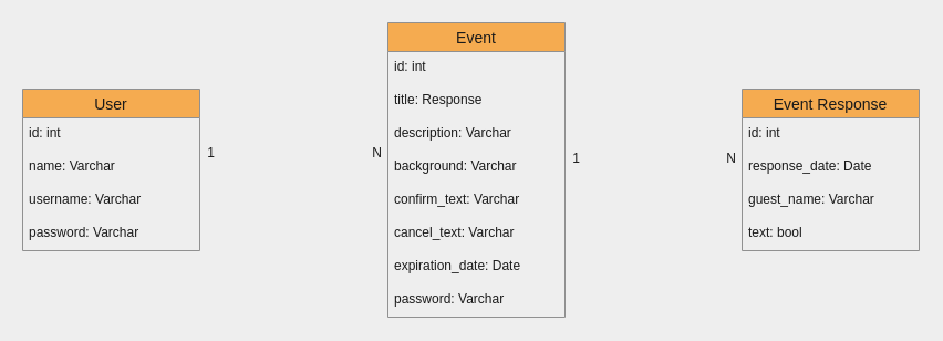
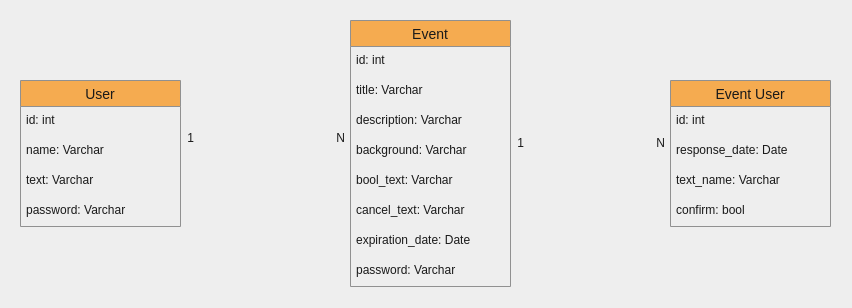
  <mxCell id="0" />
  <mxCell id="1" parent="0" />
  <mxCell id="2" value="User" style="swimlane;fontStyle=0;childLayout=stackLayout;horizontal=1;startSize=26;horizontalStack=0;resizeParent=1;resizeParentMax=0;resizeLast=0;collapsible=1;marginBottom=0;align=center;fontSize=14;fillColor=#F5AB50;strokeColor=#909090;fontColor=#1A1A1A;" vertex="1" parent="1"><mxGeometry x="20" y="80" width="160" height="146" as="geometry" /></mxCell>
  <mxCell id="3" value="id: int" style="text;strokeColor=none;fillColor=none;spacingLeft=4;spacingRight=4;overflow=hidden;rotatable=0;points=[[0,0.5],[1,0.5]];portConstraint=eastwest;fontSize=12;fontColor=#1A1A1A;" vertex="1" parent="2"><mxGeometry y="26" width="160" height="30" as="geometry" /></mxCell>
  <mxCell id="4" value="name: Varchar" style="text;strokeColor=none;fillColor=none;spacingLeft=4;spacingRight=4;overflow=hidden;rotatable=0;points=[[0,0.5],[1,0.5]];portConstraint=eastwest;fontSize=12;fontColor=#1A1A1A;" vertex="1" parent="2"><mxGeometry y="56" width="160" height="30" as="geometry" /></mxCell>
- <mxCell id="5" value="username: Varchar" style="text;strokeColor=none;fillColor=none;spacingLeft=4;spacingRight=4;overflow=hidden;rotatable=0;points=[[0,0.5],[1,0.5]];portConstraint=eastwest;fontSize=12;fontColor=#1A1A1A;" vertex="1" parent="2"><mxGeometry y="86" width="160" height="30" as="geometry" /></mxCell>
+ <mxCell id="5" value="text: Varchar" style="text;strokeColor=none;fillColor=none;spacingLeft=4;spacingRight=4;overflow=hidden;rotatable=0;points=[[0,0.5],[1,0.5]];portConstraint=eastwest;fontSize=12;fontColor=#1A1A1A;" vertex="1" parent="2"><mxGeometry y="86" width="160" height="30" as="geometry" /></mxCell>
  <mxCell id="6" value="password: Varchar" style="text;strokeColor=none;fillColor=none;spacingLeft=4;spacingRight=4;overflow=hidden;rotatable=0;points=[[0,0.5],[1,0.5]];portConstraint=eastwest;fontSize=12;fontColor=#1A1A1A;" vertex="1" parent="2"><mxGeometry y="116" width="160" height="30" as="geometry" /></mxCell>
  <mxCell id="7" value="Event" style="swimlane;fontStyle=0;childLayout=stackLayout;horizontal=1;startSize=26;horizontalStack=0;resizeParent=1;resizeParentMax=0;resizeLast=0;collapsible=1;marginBottom=0;align=center;fontSize=14;fillColor=#F5AB50;strokeColor=#909090;fontColor=#1A1A1A;" vertex="1" parent="1"><mxGeometry x="350" y="20" width="160" height="266" as="geometry" /></mxCell>
  <mxCell id="8" value="id: int" style="text;strokeColor=none;fillColor=none;spacingLeft=4;spacingRight=4;overflow=hidden;rotatable=0;points=[[0,0.5],[1,0.5]];portConstraint=eastwest;fontSize=12;fontColor=#1A1A1A;" vertex="1" parent="7"><mxGeometry y="26" width="160" height="30" as="geometry" /></mxCell>
- <mxCell id="9" value="title: Response" style="text;strokeColor=none;fillColor=none;spacingLeft=4;spacingRight=4;overflow=hidden;rotatable=0;points=[[0,0.5],[1,0.5]];portConstraint=eastwest;fontSize=12;fontColor=#1A1A1A;" vertex="1" parent="7"><mxGeometry y="56" width="160" height="30" as="geometry" /></mxCell>
+ <mxCell id="9" value="title: Varchar" style="text;strokeColor=none;fillColor=none;spacingLeft=4;spacingRight=4;overflow=hidden;rotatable=0;points=[[0,0.5],[1,0.5]];portConstraint=eastwest;fontSize=12;fontColor=#1A1A1A;" vertex="1" parent="7"><mxGeometry y="56" width="160" height="30" as="geometry" /></mxCell>
  <mxCell id="10" value="description: Varchar" style="text;strokeColor=none;fillColor=none;spacingLeft=4;spacingRight=4;overflow=hidden;rotatable=0;points=[[0,0.5],[1,0.5]];portConstraint=eastwest;fontSize=12;fontColor=#1A1A1A;" vertex="1" parent="7"><mxGeometry y="86" width="160" height="30" as="geometry" /></mxCell>
  <mxCell id="11" value="background: Varchar" style="text;strokeColor=none;fillColor=none;spacingLeft=4;spacingRight=4;overflow=hidden;rotatable=0;points=[[0,0.5],[1,0.5]];portConstraint=eastwest;fontSize=12;fontColor=#1A1A1A;" vertex="1" parent="7"><mxGeometry y="116" width="160" height="30" as="geometry" /></mxCell>
- <mxCell id="12" value="confirm_text: Varchar" style="text;strokeColor=none;fillColor=none;spacingLeft=4;spacingRight=4;overflow=hidden;rotatable=0;points=[[0,0.5],[1,0.5]];portConstraint=eastwest;fontSize=12;fontColor=#1A1A1A;" vertex="1" parent="7"><mxGeometry y="146" width="160" height="30" as="geometry" /></mxCell>
+ <mxCell id="12" value="bool_text: Varchar" style="text;strokeColor=none;fillColor=none;spacingLeft=4;spacingRight=4;overflow=hidden;rotatable=0;points=[[0,0.5],[1,0.5]];portConstraint=eastwest;fontSize=12;fontColor=#1A1A1A;" vertex="1" parent="7"><mxGeometry y="146" width="160" height="30" as="geometry" /></mxCell>
  <mxCell id="13" value="cancel_text: Varchar" style="text;strokeColor=none;fillColor=none;spacingLeft=4;spacingRight=4;overflow=hidden;rotatable=0;points=[[0,0.5],[1,0.5]];portConstraint=eastwest;fontSize=12;fontColor=#1A1A1A;" vertex="1" parent="7"><mxGeometry y="176" width="160" height="30" as="geometry" /></mxCell>
  <mxCell id="14" value="expiration_date: Date" style="text;strokeColor=none;fillColor=none;spacingLeft=4;spacingRight=4;overflow=hidden;rotatable=0;points=[[0,0.5],[1,0.5]];portConstraint=eastwest;fontSize=12;fontColor=#1A1A1A;" vertex="1" parent="7"><mxGeometry y="206" width="160" height="30" as="geometry" /></mxCell>
  <mxCell id="15" value="password: Varchar" style="text;strokeColor=none;fillColor=none;spacingLeft=4;spacingRight=4;overflow=hidden;rotatable=0;points=[[0,0.5],[1,0.5]];portConstraint=eastwest;fontSize=12;fontColor=#1A1A1A;" vertex="1" parent="7"><mxGeometry y="236" width="160" height="30" as="geometry" /></mxCell>
- <mxCell id="16" value="Event Response" style="swimlane;fontStyle=0;childLayout=stackLayout;horizontal=1;startSize=26;horizontalStack=0;resizeParent=1;resizeParentMax=0;resizeLast=0;collapsible=1;marginBottom=0;align=center;fontSize=14;fillColor=#F5AB50;strokeColor=#909090;fontColor=#1A1A1A;" vertex="1" parent="1"><mxGeometry x="670" y="80" width="160" height="146" as="geometry" /></mxCell>
+ <mxCell id="16" value="Event User" style="swimlane;fontStyle=0;childLayout=stackLayout;horizontal=1;startSize=26;horizontalStack=0;resizeParent=1;resizeParentMax=0;resizeLast=0;collapsible=1;marginBottom=0;align=center;fontSize=14;fillColor=#F5AB50;strokeColor=#909090;fontColor=#1A1A1A;" vertex="1" parent="1"><mxGeometry x="670" y="80" width="160" height="146" as="geometry" /></mxCell>
  <mxCell id="17" value="id: int" style="text;strokeColor=none;fillColor=none;spacingLeft=4;spacingRight=4;overflow=hidden;rotatable=0;points=[[0,0.5],[1,0.5]];portConstraint=eastwest;fontSize=12;fontColor=#1A1A1A;" vertex="1" parent="16"><mxGeometry y="26" width="160" height="30" as="geometry" /></mxCell>
  <mxCell id="18" value="response_date: Date" style="text;strokeColor=none;fillColor=none;spacingLeft=4;spacingRight=4;overflow=hidden;rotatable=0;points=[[0,0.5],[1,0.5]];portConstraint=eastwest;fontSize=12;fontColor=#1A1A1A;" vertex="1" parent="16"><mxGeometry y="56" width="160" height="30" as="geometry" /></mxCell>
- <mxCell id="19" value="guest_name: Varchar" style="text;strokeColor=none;fillColor=none;spacingLeft=4;spacingRight=4;overflow=hidden;rotatable=0;points=[[0,0.5],[1,0.5]];portConstraint=eastwest;fontSize=12;fontColor=#1A1A1A;" vertex="1" parent="16"><mxGeometry y="86" width="160" height="30" as="geometry" /></mxCell>
- <mxCell id="20" value="text: bool" style="text;strokeColor=none;fillColor=none;spacingLeft=4;spacingRight=4;overflow=hidden;rotatable=0;points=[[0,0.5],[1,0.5]];portConstraint=eastwest;fontSize=12;fontColor=#1A1A1A;" vertex="1" parent="16"><mxGeometry y="116" width="160" height="30" as="geometry" /></mxCell>
+ <mxCell id="19" value="text_name: Varchar" style="text;strokeColor=none;fillColor=none;spacingLeft=4;spacingRight=4;overflow=hidden;rotatable=0;points=[[0,0.5],[1,0.5]];portConstraint=eastwest;fontSize=12;fontColor=#1A1A1A;" vertex="1" parent="16"><mxGeometry y="86" width="160" height="30" as="geometry" /></mxCell>
+ <mxCell id="20" value="confirm: bool" style="text;strokeColor=none;fillColor=none;spacingLeft=4;spacingRight=4;overflow=hidden;rotatable=0;points=[[0,0.5],[1,0.5]];portConstraint=eastwest;fontSize=12;fontColor=#1A1A1A;" vertex="1" parent="16"><mxGeometry y="116" width="160" height="30" as="geometry" /></mxCell>
  <mxCell id="21" value="1" style="text;html=1;align=center;verticalAlign=middle;resizable=0;points=[];autosize=1;strokeColor=none;fontColor=#1A1A1A;" vertex="1" parent="1"><mxGeometry x="180" y="128" width="20" height="20" as="geometry" /></mxCell>
  <mxCell id="22" value="N" style="text;html=1;align=center;verticalAlign=middle;resizable=0;points=[];autosize=1;strokeColor=none;fontColor=#1A1A1A;" vertex="1" parent="1"><mxGeometry x="330" y="128" width="20" height="20" as="geometry" /></mxCell>
  <mxCell id="23" value="1" style="text;html=1;align=center;verticalAlign=middle;resizable=0;points=[];autosize=1;strokeColor=none;fontColor=#1A1A1A;" vertex="1" parent="1"><mxGeometry x="510" y="133" width="20" height="20" as="geometry" /></mxCell>
  <mxCell id="24" value="N" style="text;html=1;align=center;verticalAlign=middle;resizable=0;points=[];autosize=1;strokeColor=none;fontColor=#1A1A1A;" vertex="1" parent="1"><mxGeometry x="650" y="133" width="20" height="20" as="geometry" /></mxCell>
